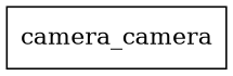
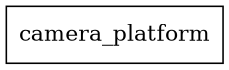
  digraph {
-   n1 [label=camera_camera shape=box]
+   n1 [label=camera_platform shape=box]
  }
